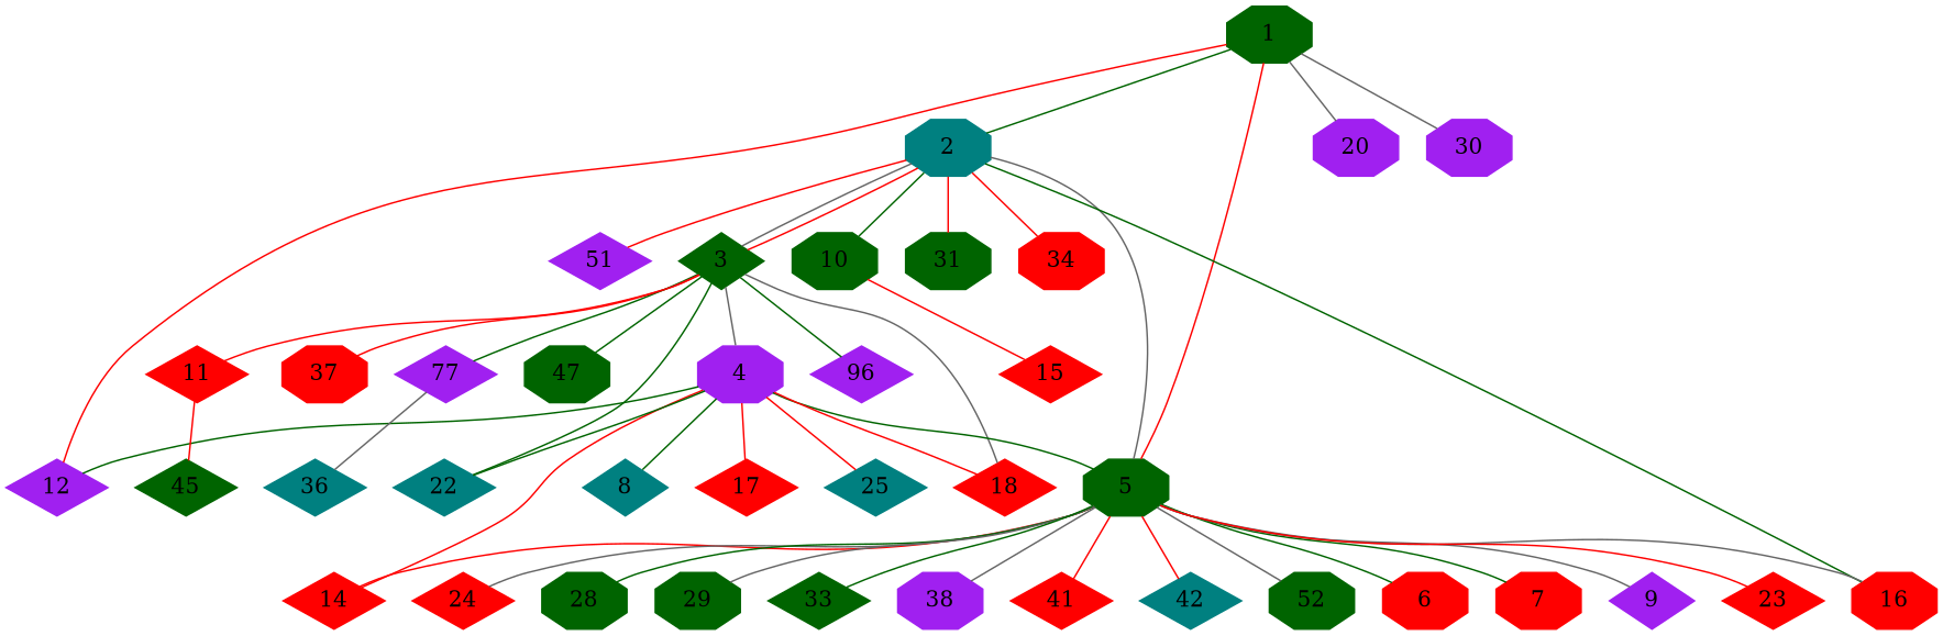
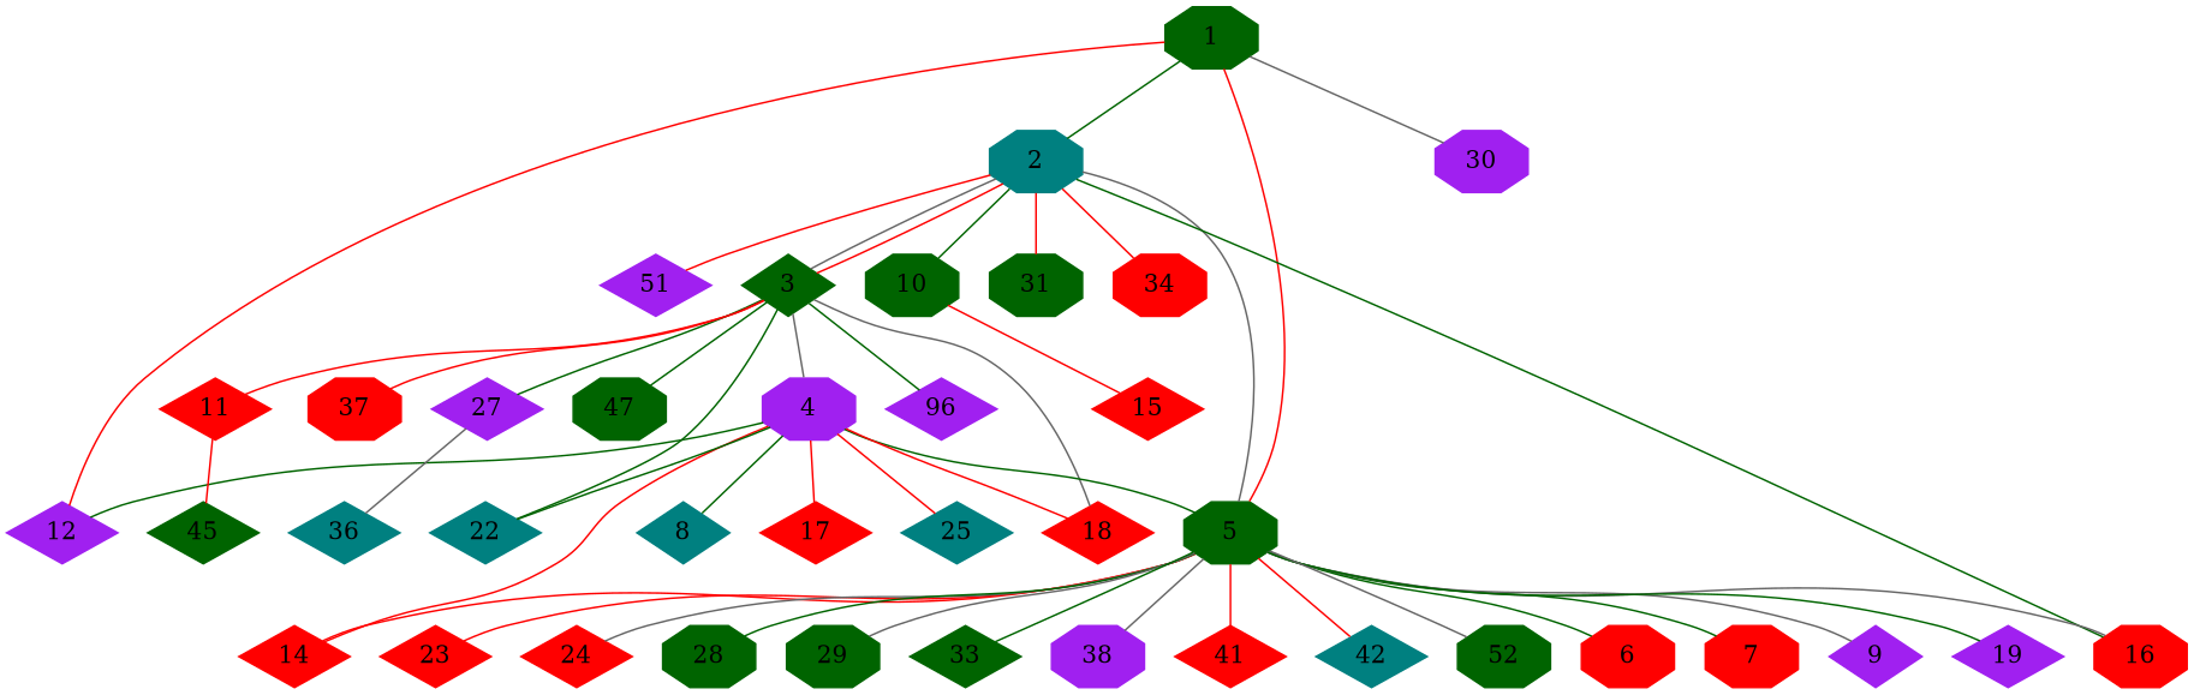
  graph {
    node [color=red shape=diamond style=filled]
    edge [color=red]
    1 [color=darkgreen shape=octagon super="+48"]
    2 [color=teal shape=octagon super="+43"]
    5 [color=darkgreen shape=octagon super="+40"]
    12 [color=purple super="+35"]
-   20 [color=purple shape=octagon super="+32"]
    30 [color=purple shape=octagon super="+39"]
    3 [color=darkgreen super="+13"]
    10 [color=darkgreen shape=octagon]
    16 [shape=octagon]
    31 [color=darkgreen shape=octagon]
    34 [shape=octagon]
    51 [color=purple]
    14 [super="+46"]
    6 [shape=octagon]
    7 [shape=octagon]
    9 [color=purple]
+   19 [color=purple]
    23
    24
    28 [color=darkgreen shape=octagon]
    29 [color=darkgreen shape=octagon]
    33 [color=darkgreen]
    38 [color=purple shape=octagon]
    41
    42 [color=teal]
    52 [color=darkgreen shape=octagon]
    4 [color=purple shape=octagon super="+49"]
    11 [super="+21"]
    18 [super="+50"]
    22 [color=teal]
    n31 [color=purple label=96]
-   27 [color=purple super="+44" label=77]
+   27 [color=purple super="+44"]
    37 [shape=octagon]
    47 [color=darkgreen shape=octagon]
    15
    8 [color=teal]
    17
    25 [color=teal]
    45 [color=darkgreen]
    36 [color=teal]
    1 -- 2 [color=darkgreen]
    1 -- 5
    1 -- 12
-   1 -- 20 [color=gray40]
    1 -- 30 [color=gray40]
    2 -- 5 [color=gray40]
    2 -- 3 [color=gray40]
    2 -- 3
    2 -- 10 [color=darkgreen]
    2 -- 16 [color=darkgreen]
    2 -- 31
    2 -- 34
    2 -- 51
    5 -- 16 [color=gray40]
    5 -- 14
    5 -- 6 [color=darkgreen]
    5 -- 7 [color=darkgreen]
    5 -- 9 [color=gray40]
+   5 -- 19 [color=darkgreen]
    5 -- 23
    5 -- 24 [color=gray40]
    5 -- 28 [color=darkgreen]
    5 -- 29 [color=gray40]
    5 -- 33 [color=darkgreen]
    5 -- 38 [color=gray40]
    5 -- 41
    5 -- 42
    5 -- 52 [color=gray40]
    3 -- 4 [color=gray40]
    3 -- 11
    3 -- 18 [color=gray40]
    3 -- 22 [color=darkgreen]
    3 -- n31 [color=darkgreen]
    3 -- 27 [color=darkgreen]
    3 -- 37
    3 -- 47 [color=darkgreen]
    10 -- 15
    4 -- 5 [color=darkgreen weight=2]
    4 -- 12 [color=darkgreen]
    4 -- 14
    4 -- 18
    4 -- 22 [color=darkgreen]
    4 -- 8 [color=darkgreen]
    4 -- 17
    4 -- 25
    11 -- 45
    27 -- 36 [color=gray40]
  }
